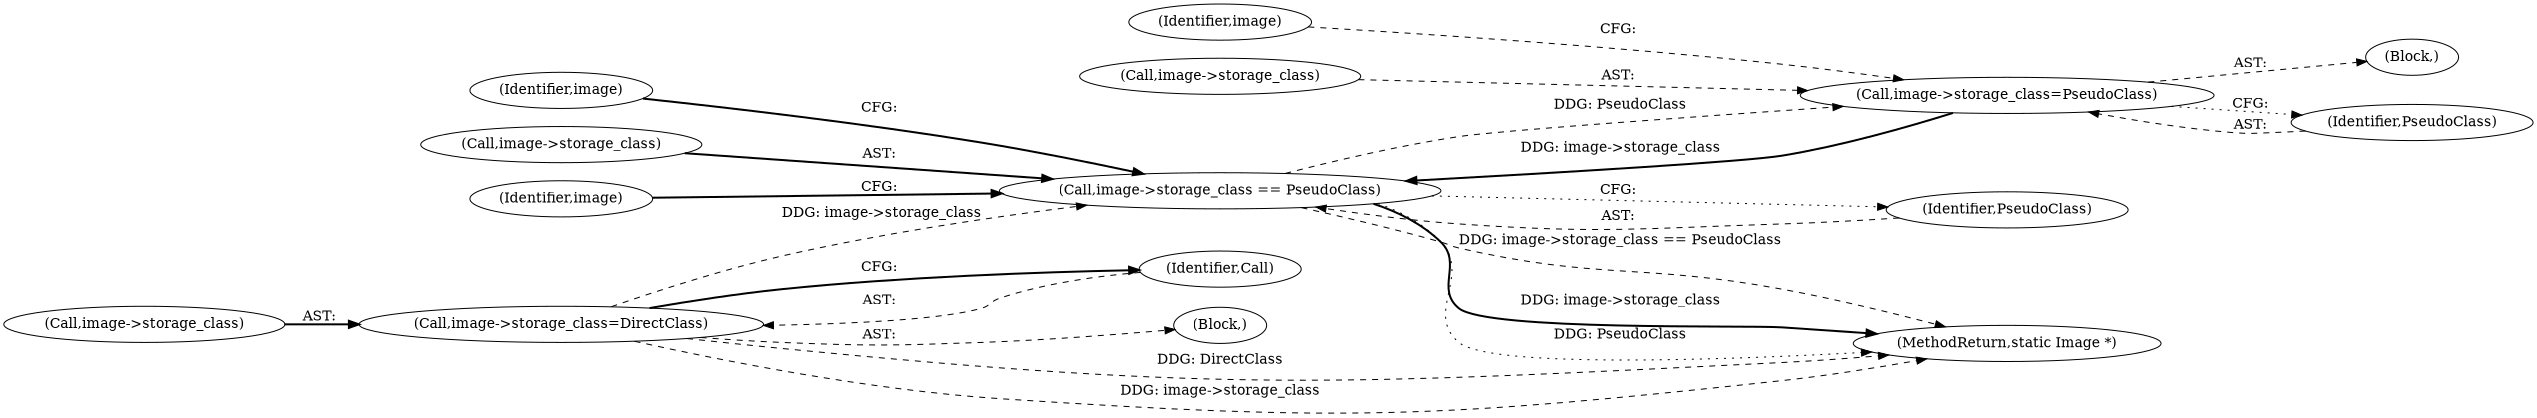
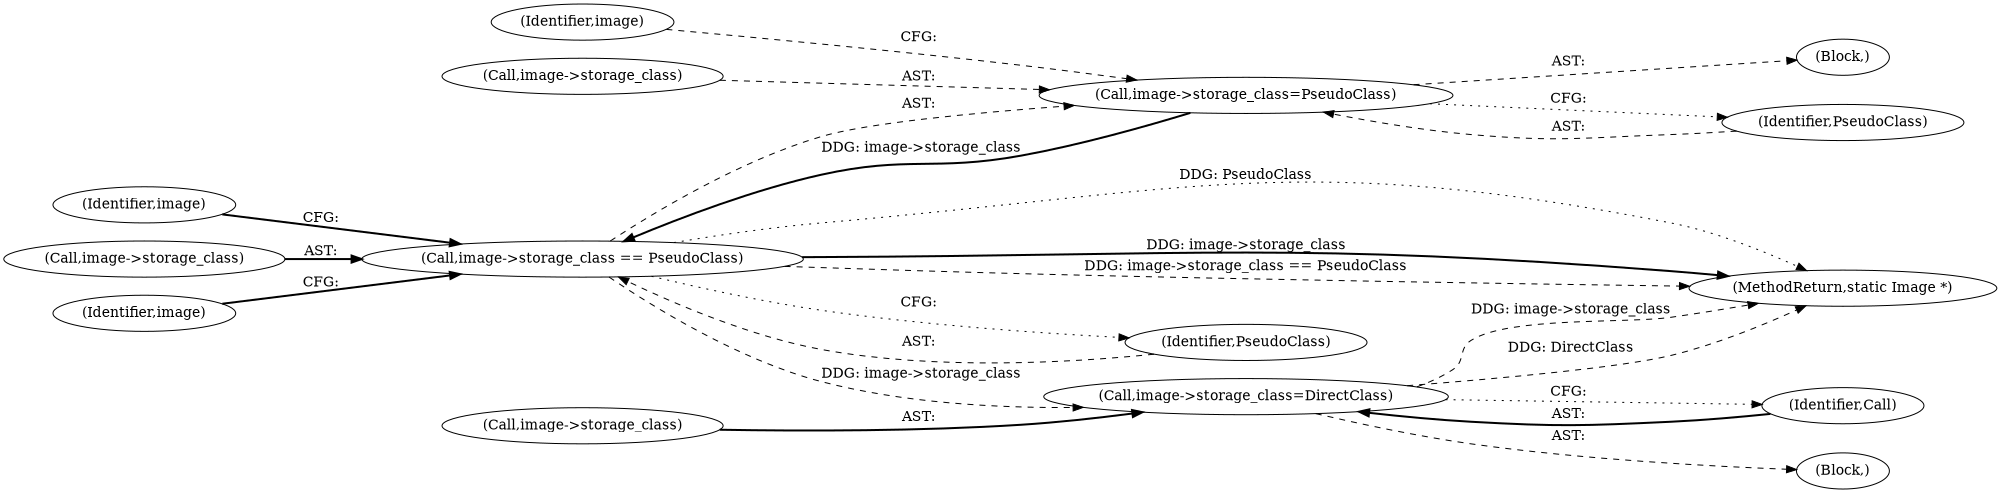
  digraph {
    rankdir=LR
    edge [style=dashed]
    n1 [label="(Call,image->storage_class == PseudoClass)"]
    n2 [label="(Call,image->storage_class=PseudoClass)"]
    n3 [label="(MethodReturn,static Image *)"]
    n4 [label="(Identifier,PseudoClass)"]
    n5 [label="(Block,)"]
    n6 [label="(Identifier,PseudoClass)"]
    n7 [label="(Call,image->storage_class=DirectClass)"]
    n8 [label="(Identifier,Call)"]
    n9 [label="(Block,)"]
    n10 [label="(Identifier,image)"]
    n11 [label="(Call,image->storage_class)"]
    n12 [label="(Call,image->storage_class)"]
    n13 [label="(Identifier,image)"]
    n14 [label="(Call,image->storage_class)"]
    n15 [label="(Identifier,image)"]
-   n1 -> n2 [label="DDG: PseudoClass"]
+   n1 -> n2 [label="AST: "]
    n1 -> n3 [label="DDG: PseudoClass" style=dotted]
    n1 -> n3 [label="DDG: image->storage_class == PseudoClass"]
    n1 -> n3 [label="DDG: image->storage_class" style=bold]
    n1 -> n4 [label="CFG: " style=dotted]
    n2 -> n1 [label="DDG: image->storage_class" style=bold]
    n2 -> n5 [label="AST: "]
    n2 -> n6 [label="CFG: " style=dotted]
    n4 -> n1 [label="AST: "]
    n6 -> n2 [label="AST: "]
-   n7 -> n1 [label="DDG: image->storage_class"]
+   n1 -> n7 [label="DDG: image->storage_class"]
    n7 -> n3 [label="DDG: DirectClass"]
    n7 -> n3 [label="DDG: image->storage_class"]
-   n7 -> n8 [label="CFG: " style=bold]
+   n7 -> n8 [label="CFG: " style=dotted]
    n7 -> n9 [label="AST: "]
-   n8 -> n7 [label="AST: "]
+   n8 -> n7 [label="AST: " style=bold]
    n10 -> n1 [label="CFG: " style=bold]
    n11 -> n1 [label="AST: " style=bold]
    n12 -> n7 [label="AST: " style=bold]
    n13 -> n2 [label="CFG: "]
    n14 -> n2 [label="AST: "]
    n15 -> n1 [label="CFG: " style=bold]
  }
